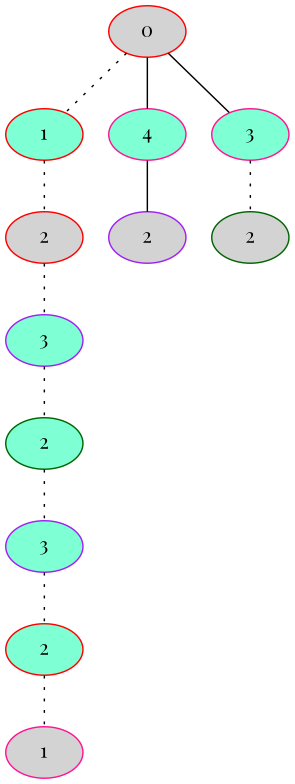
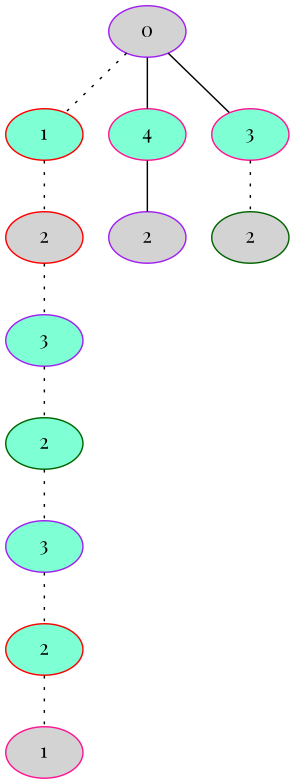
  graph {
    fontname="Playfair Display"
    node [style=filled fillcolor=aquamarine color=purple fontname="Playfair Display"]
    edge [style=dotted fontname="Playfair Display"]
-   n1 [label=0 fillcolor=lightgrey color=red]
+   n1 [label=0 fillcolor=lightgrey]
    n2 [label=1 color=red]
    n3 [label=4 color=deeppink]
    n4 [label=3 color=deeppink]
    n5 [label=2 fillcolor=lightgrey color=red]
    n6 [label=3]
    n7 [label=2 color=darkgreen]
    n8 [label=3]
    n9 [label=2 color=red]
    n10 [label=1 fillcolor=lightgrey color=deeppink]
    n11 [label=2 fillcolor=lightgrey]
    n12 [label=2 fillcolor=lightgrey color=darkgreen]
    n1 -- n2
    n1 -- n3 [style=""]
    n1 -- n4 [style=""]
    n2 -- n5
    n3 -- n11 [style=""]
    n4 -- n12
    n5 -- n6
    n6 -- n7
    n7 -- n8
    n8 -- n9
    n9 -- n10
  }
